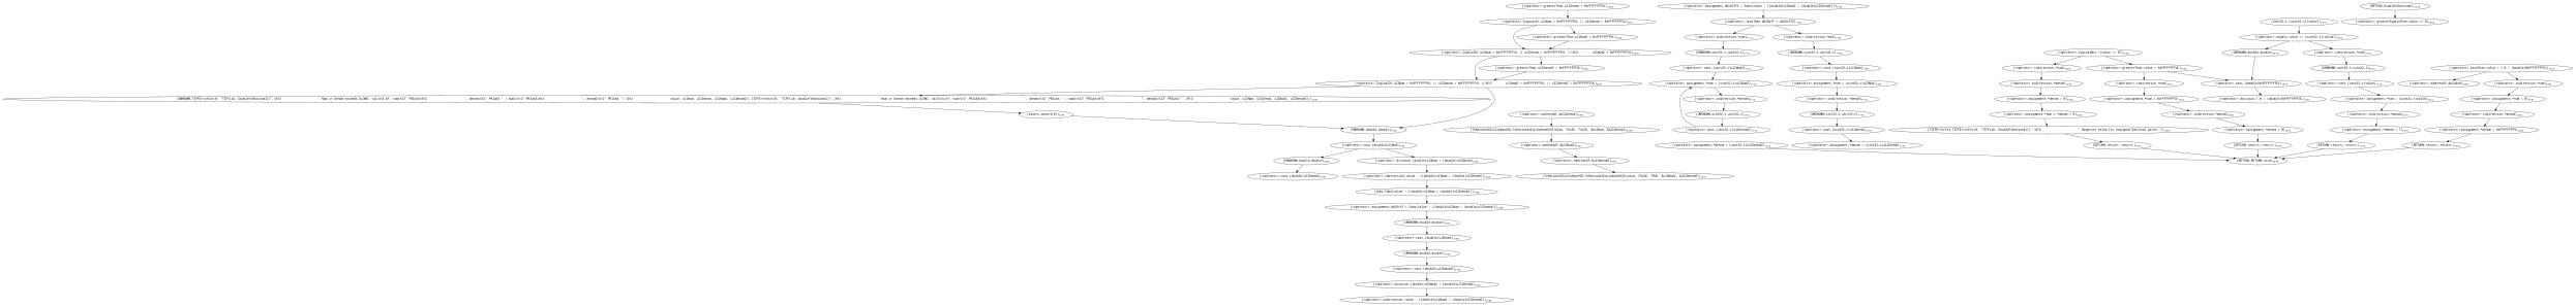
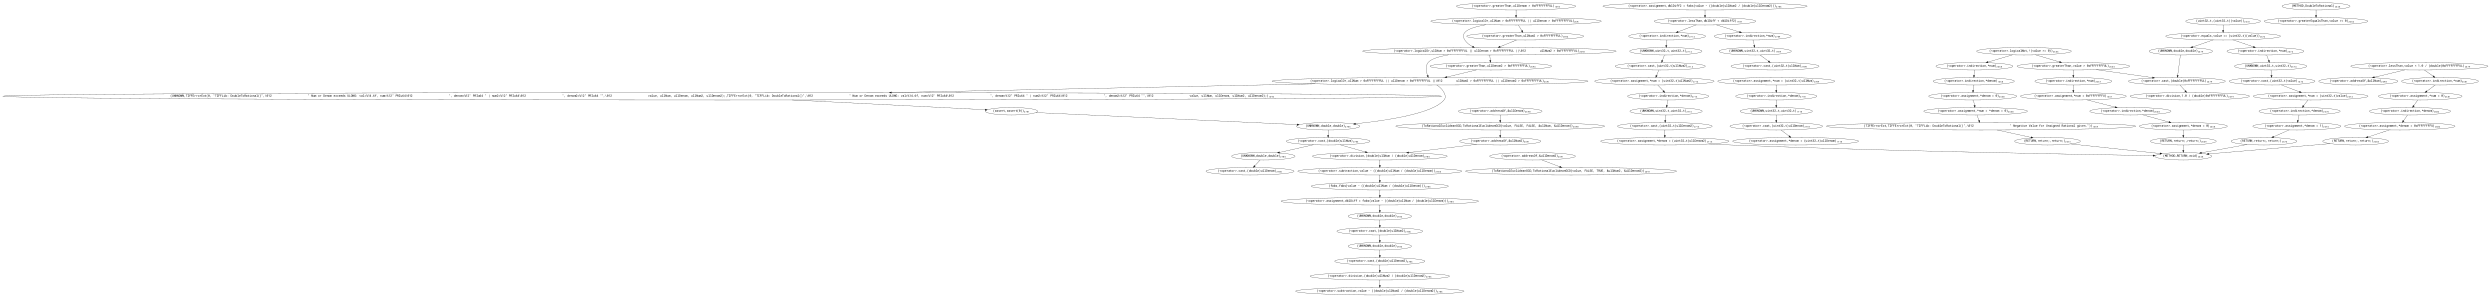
  digraph {
    fontname="Roboto Mono"
    node [fontname="Roboto Mono"]
    edge [fontname="Roboto Mono"]
    n1 [label=<(ToRationalEuclideanGCD,ToRationalEuclideanGCD(value, FALSE, FALSE, &amp;ullNum, &amp;ullDenom))<SUB>2690</SUB>>]
    n2 [label=<(&lt;operator&gt;.addressOf,&amp;ullNum2)<SUB>2691</SUB>>]
    n3 [label=<(&lt;operator&gt;.addressOf,&amp;ullDenom2)<SUB>2691</SUB>>]
    n4 [label=<(ToRationalEuclideanGCD,ToRationalEuclideanGCD(value, FALSE, TRUE, &amp;ullNum2, &amp;ullDenom2))<SUB>2691</SUB>>]
    n5 [label=<(&lt;operator&gt;.assignment,dblDiff = fabs(value - ((double)ullNum / (double)ullDenom)))<SUB>2705</SUB>>]
    n6 [label=<(UNKNOWN,double,double)<SUB>2706</SUB>>]
    n7 [label=<(&lt;operator&gt;.cast,(double)ullNum2)<SUB>2706</SUB>>]
    n8 [label=<(&lt;operator&gt;.assignment,dblDiff2 = fabs(value - ((double)ullNum2 / (double)ullDenom2)))<SUB>2706</SUB>>]
    n9 [label=<(&lt;operator&gt;.lessThan,dblDiff &lt; dblDiff2)<SUB>2707</SUB>>]
    n10 [label=<(&lt;operator&gt;.indirection,*num)<SUB>2709</SUB>>]
    n11 [label=<(&lt;operator&gt;.indirection,*num)<SUB>2714</SUB>>]
    n12 [label=<(&lt;operator&gt;.logicalNot,!(value &gt;= 0))<SUB>2656</SUB>>]
    n13 [label=<(&lt;operator&gt;.greaterThan,value &gt; 0xFFFFFFFFUL)<SUB>2665</SUB>>]
    n14 [label=<(&lt;operator&gt;.indirection,*num)<SUB>2658</SUB>>]
    n15 [label=<(&lt;operator&gt;.indirection,*num)<SUB>2667</SUB>>]
    n16 [label=<(&lt;operator&gt;.cast,(double)0xFFFFFFFFUL)<SUB>2679</SUB>>]
    n17 [label=<(&lt;operator&gt;.indirection,*denom)<SUB>2658</SUB>>]
    n18 [label=<(uint32_t,(uint32_t)(value))<SUB>2672</SUB>>]
    n19 [label=<(&lt;operator&gt;.equals,value == (uint32_t)(value))<SUB>2672</SUB>>]
    n20 [label=<(&lt;operator&gt;.assignment,*num = 0xFFFFFFFFU)<SUB>2667</SUB>>]
    n21 [label=<(&lt;operator&gt;.indirection,*num)<SUB>2674</SUB>>]
    n22 [label=<(UNKNOWN,double,double)<SUB>2679</SUB>>]
    n23 [label=<(UNKNOWN,uint32_t,uint32_t)<SUB>2674</SUB>>]
    n24 [label=<(&lt;operator&gt;.lessThan,value &lt; 1.0 / (double)0xFFFFFFFFUL)<SUB>2679</SUB>>]
    n25 [label=<(&lt;operator&gt;.addressOf,&amp;ullNum)<SUB>2690</SUB>>]
    n26 [label=<(&lt;operator&gt;.indirection,*num)<SUB>2681</SUB>>]
    n27 [label=<(&lt;operator&gt;.assignment,*num = 0)<SUB>2681</SUB>>]
    n28 [label=<(&lt;operator&gt;.addressOf,&amp;ullDenom)<SUB>2690</SUB>>]
    n29 [label=<(&lt;operator&gt;.logicalOr,ullNum &gt; 0xFFFFFFFFUL || ullDenom &gt; 0xFFFFFFFFUL ||\012        ullNum2 &gt; 0xFFFFFFFFUL || ullDenom2 &gt; 0xFFFFFFFFUL)<SUB>2693</SUB>>]
    n30 [label=<(UNKNOWN,TIFFErrorExt(0, &quot;TIFFLib: DoubleToRational()&quot;,\012                     &quot; Num or Denom exceeds ULONG: val=%14.6f, num=%12&quot; PRIu64\012                     &quot;, denom=%12&quot; PRIu64 &quot; | num2=%12&quot; PRIu64\012                     &quot;, denom2=%12&quot; PRIu64 &quot;&quot;,\012                     value, ullNum, ullDenom, ullNum2, ullDenom2);,TIFFErrorExt(0, &quot;TIFFLib: DoubleToRational()&quot;,\012                     &quot; Num or Denom exceeds ULONG: val=%14.6f, num=%12&quot; PRIu64\012                     &quot;, denom=%12&quot; PRIu64 &quot; | num2=%12&quot; PRIu64\012                     &quot;, denom2=%12&quot; PRIu64 &quot;&quot;,\012                     value, ullNum, ullDenom, ullNum2, ullDenom2);)<SUB>2696</SUB>>]
    n31 [label=<(UNKNOWN,double,double)<SUB>2705</SUB>>]
    n32 [label=<(assert,assert(0))<SUB>2701</SUB>>]
    n33 [label=<(&lt;operator&gt;.cast,(double)ullNum)<SUB>2705</SUB>>]
    n34 [label=<(fabs,fabs(value - ((double)ullNum / (double)ullDenom)))<SUB>2705</SUB>>]
    n35 [label=<(UNKNOWN,uint32_t,uint32_t)<SUB>2709</SUB>>]
    n36 [label=<(UNKNOWN,uint32_t,uint32_t)<SUB>2714</SUB>>]
    n37 [label=<(&lt;operator&gt;.greaterEqualsThan,value &gt;= 0)<SUB>2656</SUB>>]
    n38 [label=<(&lt;operator&gt;.assignment,*num = *denom = 0)<SUB>2658</SUB>>]
    n39 [label=<(TIFFErrorExt,TIFFErrorExt(0, &quot;TIFFLib: DoubleToRational()&quot;,\012                     &quot; Negative Value for Unsigned Rational given.&quot;))<SUB>2659</SUB>>]
    n40 [label=<(RETURN,return;,return;)<SUB>2661</SUB>>]
    n41 [label=<(METHOD_RETURN,void)<SUB>2648</SUB>>]
    n42 [label=<(&lt;operator&gt;.indirection,*denom)<SUB>2668</SUB>>]
    n43 [label=<(&lt;operator&gt;.assignment,*denom = 0)<SUB>2668</SUB>>]
    n44 [label=<(RETURN,return;,return;)<SUB>2669</SUB>>]
    n45 [label=<(&lt;operator&gt;.assignment,*num = (uint32_t)value)<SUB>2674</SUB>>]
    n46 [label=<(&lt;operator&gt;.indirection,*denom)<SUB>2675</SUB>>]
    n47 [label=<(&lt;operator&gt;.assignment,*denom = 1)<SUB>2675</SUB>>]
    n48 [label=<(RETURN,return;,return;)<SUB>2676</SUB>>]
    n49 [label=<(&lt;operator&gt;.division,1.0 / (double)0xFFFFFFFFUL)<SUB>2679</SUB>>]
    n50 [label=<(&lt;operator&gt;.indirection,*denom)<SUB>2682</SUB>>]
    n51 [label=<(&lt;operator&gt;.assignment,*denom = 0xFFFFFFFFU)<SUB>2682</SUB>>]
    n52 [label=<(RETURN,return;,return;)<SUB>2683</SUB>>]
    n53 [label=<(&lt;operator&gt;.logicalOr,ullNum &gt; 0xFFFFFFFFUL || ullDenom &gt; 0xFFFFFFFFUL ||\012        ullNum2 &gt; 0xFFFFFFFFUL)<SUB>2693</SUB>>]
    n54 [label=<(&lt;operator&gt;.greaterThan,ullDenom2 &gt; 0xFFFFFFFFUL)<SUB>2694</SUB>>]
    n55 [label=<(&lt;operator&gt;.subtraction,value - ((double)ullNum / (double)ullDenom))<SUB>2705</SUB>>]
    n56 [label=<(&lt;operator&gt;.subtraction,value - ((double)ullNum2 / (double)ullDenom2))<SUB>2706</SUB>>]
    n57 [label=<(&lt;operator&gt;.assignment,*num = (uint32_t)ullNum)<SUB>2709</SUB>>]
    n58 [label=<(&lt;operator&gt;.indirection,*denom)<SUB>2710</SUB>>]
    n59 [label=<(UNKNOWN,uint32_t,uint32_t)<SUB>2710</SUB>>]
    n60 [label=<(&lt;operator&gt;.assignment,*denom = (uint32_t)ullDenom)<SUB>2710</SUB>>]
    n61 [label=<(&lt;operator&gt;.assignment,*denom = 0)<SUB>2658</SUB>>]
    n62 [label=<(&lt;operator&gt;.cast,(uint32_t)value)<SUB>2674</SUB>>]
    n63 [label=<(&lt;operator&gt;.logicalOr,ullNum &gt; 0xFFFFFFFFUL || ullDenom &gt; 0xFFFFFFFFUL)<SUB>2693</SUB>>]
    n64 [label=<(&lt;operator&gt;.greaterThan,ullNum2 &gt; 0xFFFFFFFFUL)<SUB>2694</SUB>>]
    n65 [label=<(&lt;operator&gt;.division,(double)ullNum / (double)ullDenom)<SUB>2705</SUB>>]
    n66 [label=<(&lt;operator&gt;.division,(double)ullNum2 / (double)ullDenom2)<SUB>2706</SUB>>]
    n67 [label=<(&lt;operator&gt;.cast,(uint32_t)ullNum)<SUB>2709</SUB>>]
    n68 [label=<(&lt;operator&gt;.cast,(uint32_t)ullDenom)<SUB>2710</SUB>>]
    n69 [label=<(&lt;operator&gt;.assignment,*num = (uint32_t)ullNum2)<SUB>2714</SUB>>]
    n70 [label=<(&lt;operator&gt;.indirection,*denom)<SUB>2715</SUB>>]
    n71 [label=<(UNKNOWN,uint32_t,uint32_t)<SUB>2715</SUB>>]
    n72 [label=<(&lt;operator&gt;.assignment,*denom = (uint32_t)ullDenom2)<SUB>2715</SUB>>]
    n73 [label=<(&lt;operator&gt;.greaterThan,ullDenom &gt; 0xFFFFFFFFUL)<SUB>2693</SUB>>]
    n74 [label=<(UNKNOWN,double,double)<SUB>2705</SUB>>]
    n75 [label=<(&lt;operator&gt;.cast,(double)ullDenom)<SUB>2705</SUB>>]
    n76 [label=<(UNKNOWN,double,double)<SUB>2706</SUB>>]
    n77 [label=<(&lt;operator&gt;.cast,(double)ullDenom2)<SUB>2706</SUB>>]
    n78 [label=<(&lt;operator&gt;.cast,(uint32_t)ullNum2)<SUB>2714</SUB>>]
    n79 [label=<(&lt;operator&gt;.cast,(uint32_t)ullDenom2)<SUB>2715</SUB>>]
    n80 [label=<(METHOD,DoubleToRational)<SUB>2648</SUB>>]
    n1 -> n2
-   n2 -> n3
+   n2 -> n65
    n3 -> n4
    n5 -> n6
    n6 -> n7
    n7 -> n76
    n8 -> n9
    n9 -> n10
    n9 -> n11
    n10 -> n35
    n11 -> n36
    n12 -> n13
    n12 -> n14
    n13 -> n15
    n13 -> n16
    n14 -> n17
    n15 -> n20
    n16 -> n49
    n17 -> n61
    n18 -> n19
    n19 -> n21
    n19 -> n22
    n20 -> n42
    n21 -> n23
    n22 -> n16
    n23 -> n62
    n24 -> n25
    n24 -> n26
    n26 -> n27
    n27 -> n50
    n28 -> n1
    n29 -> n30
    n29 -> n31
    n30 -> n32
    n31 -> n33
    n32 -> n31
    n33 -> n65
    n33 -> n74
    n34 -> n5
    n35 -> n67
    n36 -> n78
    n38 -> n39
    n39 -> n40
    n40 -> n41
    n42 -> n43
    n43 -> n44
    n44 -> n41
    n45 -> n46
    n46 -> n47
    n47 -> n48
    n48 -> n41
    n50 -> n51
    n51 -> n52
    n52 -> n41
    n53 -> n29
    n53 -> n54
    n54 -> n29
    n55 -> n34
    n57 -> n58
    n58 -> n59
    n59 -> n68
    n61 -> n38
    n62 -> n45
    n63 -> n53
    n63 -> n64
    n64 -> n53
    n65 -> n55
    n66 -> n56
-   n67 -> n57
    n68 -> n60
    n69 -> n70
    n70 -> n71
    n71 -> n79
    n72 -> n41
    n73 -> n63
    n74 -> n75
    n76 -> n77
    n77 -> n66
    n78 -> n69
-   n79 -> n69
+   n79 -> n72
    n80 -> n37
  }
